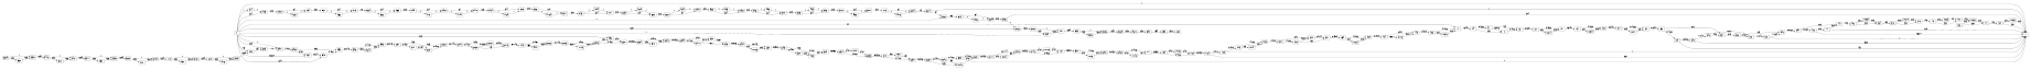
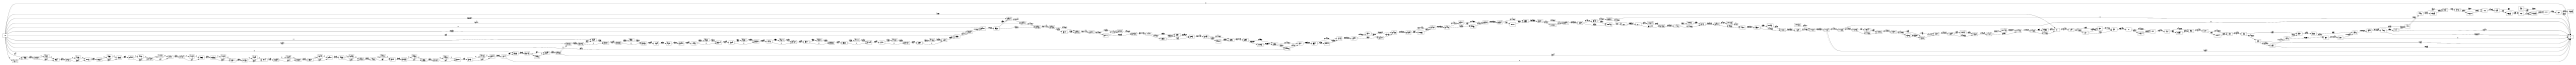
  digraph {
    rankdir=LR
    node [shape=rectangle]
    2
    29
    31
    50
    52
    80
    107
    10374
    137
    158
    10394
    311
    332
    10414
    336
    342
    357
    343
    1
    366
    346
    367
    396
    381
    399
    408
    441
    414
    498
    564
    10569
    576
    618
    10610
    648
    702
    10663
    10683
    756
    777
    780
    10685
    1985
    2030
    2054
    4637
    2081
    2113
    4668
    2364
    2385
    4688
    2409
    2430
    4708
    2472
    4749
    2484
    2505
    4769
    2556
    2577
    4789
    2753
    2774
    4809
    2839
    2860
    4829
    2880
    2901
    4849
    2935
    2982
    4895
    2986
    3007
    4915
    3035
    3056
    4935
    3180
    3201
    4955
    3273
    3294
    4975
    3314
    3668
    3675
    3699
    4998
    3963
    5185
    5203
    9549
    5221
    4614
    5233
    5258
    9590
    5269
    9610
    5290
    5293
+   5314
    9630
    5329
    5350
    9650
    5446
    5467
    9670
    5517
    5538
    9690
    5688
    5709
    9710
    5710
    5731
    9730
    5800
    5857
    9786
    5868
    5869
    5907
    5932
    5934
    5953
    5940
    5956
    5995
    9844
    6001
    6011
    6022
    6032
    6040
    6052
    6061
    6073
    6245
    6266
    9904
    6285
    6306
    10705
    6327
    9906
    6354
    6375
    9944
    6399
    6417
    6420
    6438
    6459
    6480
    10183
    6498
    6501
    9985
    6522
    6534
    6555
    10007
    6570
    6591
    10027
    6630
    6646
    10048
    6683
    6687
    6717
    6738
    10224
    6746
    6767
    10103
    6900
    6921
    10123
    6980
    7001
    10143
    7139
    7160
    10163
    7164
    7183
    7205
    7226
    10244
    7301
    7306
    7322
    7327
    7339
    7360
    10284
    7424
    7445
    10745
    7463
    10328
    0
    2 -> 29 [label=275491]
    29 -> 31 [label=274668]
    29 -> 50 [label=823]
    31 -> 50 [label=273903]
    31 -> 52 [label=765]
    50 -> 52 [label=274726]
    52 -> 80 [label=275491]
    80 -> 107 [label=274668]
    80 -> 10374 [label=823]
    107 -> 137 [label=275491]
    10374 -> 107 [label=823]
    137 -> 158 [label=274668]
    137 -> 10394 [label=823]
    158 -> 311 [label=275491]
    10394 -> 158 [label=823]
    311 -> 332 [label=274668]
    311 -> 10414 [label=823]
    332 -> 336 [label=275491]
    10414 -> 332 [label=823]
    336 -> 342 [label=274668]
    336 -> 357 [label=823]
    342 -> 343 [label=273903]
    342 -> 1 [label=765]
    357 -> 366 [label=3246]
    343 -> 1 [label=2663]
    343 -> 346 [label=271240]
    366 -> 367 [label=2423]
    366 -> 396 [label=823]
    346 -> 357 [label=2423]
    346 -> 367 [label=268817]
    367 -> 381 [label=271240]
    396 -> 399 [label=272062]
    381 -> 1 [label=1]
    381 -> 396 [label=271239]
    399 -> 408 [label=271239]
    399 -> 441 [label=823]
    408 -> 1 [label=268817]
    408 -> 414 [label=2422]
    441 -> 498 [label=1405]
    414 -> 1 [label=1840]
    414 -> 441 [label=582]
    498 -> 564 [label=582]
    498 -> 10569 [label=823]
    564 -> 576 [label=1405]
    10569 -> 564 [label=823]
    576 -> 618 [label=582]
    576 -> 10610 [label=823]
    618 -> 648 [label=1405]
    10610 -> 618 [label=823]
    648 -> 702 [label=582]
    648 -> 10663 [label=823]
    702 -> 10683 [label=1405]
    10663 -> 702 [label=823]
    10683 -> 777 [label=823]
    756 -> 10683 [label=823]
    756 -> 777 [label=582]
    777 -> 780 [label=1405]
    780 -> 1 [label=582]
    780 -> 10685 [label=823]
-   10685 -> 1 [label=823]
    1985 -> 2030 [label=325]
    2030 -> 2054 [label=324]
    2030 -> 4637 [label=1]
    2054 -> 2081 [label=325]
    4637 -> 2054 [label=1]
    2081 -> 2113 [label=324]
    2081 -> 4668 [label=1]
    2113 -> 2364 [label=325]
    4668 -> 2113 [label=1]
    2364 -> 2385 [label=324]
    2364 -> 4688 [label=1]
    2385 -> 2409 [label=325]
    4688 -> 2385 [label=1]
    2409 -> 2430 [label=324]
    2409 -> 4708 [label=1]
    2430 -> 2472 [label=324]
    2430 -> 4749 [label=1]
    4708 -> 2430 [label=1]
    2472 -> 2484 [label=325]
    4749 -> 2472 [label=1]
    2484 -> 2505 [label=324]
    2484 -> 4769 [label=1]
    2505 -> 2556 [label=325]
    4769 -> 2505 [label=1]
    2556 -> 2577 [label=324]
    2556 -> 4789 [label=1]
    2577 -> 2753 [label=325]
    4789 -> 2577 [label=1]
    2753 -> 2774 [label=324]
    2753 -> 4809 [label=1]
    2774 -> 2839 [label=325]
    4809 -> 2774 [label=1]
    2839 -> 2860 [label=324]
    2839 -> 4829 [label=1]
    2860 -> 2880 [label=325]
    4829 -> 2860 [label=1]
    2880 -> 2901 [label=324]
    2880 -> 4849 [label=1]
    2901 -> 2935 [label=325]
    4849 -> 2901 [label=1]
    2935 -> 2982 [label=324]
    2935 -> 4895 [label=1]
    2982 -> 2986 [label=325]
    4895 -> 2982 [label=1]
    2986 -> 3007 [label=324]
    2986 -> 4915 [label=1]
    3007 -> 3035 [label=325]
    4915 -> 3007 [label=1]
    3035 -> 3056 [label=324]
    3035 -> 4935 [label=1]
    3056 -> 3180 [label=325]
    4935 -> 3056 [label=1]
    3180 -> 3201 [label=324]
    3180 -> 4955 [label=1]
    3201 -> 3273 [label=325]
    4955 -> 3201 [label=1]
    3273 -> 3294 [label=324]
    3273 -> 4975 [label=1]
    3294 -> 3314 [label=325]
    4975 -> 3294 [label=1]
    3314 -> 1 [label=1]
    3314 -> 3668 [label=324]
    3668 -> 3675 [label=325]
    3675 -> 3699 [label=324]
    3675 -> 4998 [label=1]
    3699 -> 3963 [label=325]
    4998 -> 3699 [label=1]
    3963 -> 1 [label=324]
    3963 -> 5185 [label=1]
    5185 -> 5203 [label=7658]
    5203 -> 9549 [label=7657]
    5203 -> 5221 [label=1]
    9549 -> 5221 [label=7658]
    5221 -> 5233 [label=7659]
    4614 -> 1985 [label=1]
    5233 -> 5258 [label=1]
    5233 -> 9590 [label=7658]
    5258 -> 5269 [label=7659]
    9590 -> 5258 [label=7658]
    5269 -> 9610 [label=7658]
    9610 -> 5290 [label=7658]
    5290 -> 5293 [label=7659]
+   5293 -> 5314 [label=1]
    5293 -> 9630 [label=7658]
+   5314 -> 5329 [label=7659]
+   9630 -> 5314 [label=7658]
    5329 -> 5350 [label=1]
    5329 -> 9650 [label=7658]
    5350 -> 5446 [label=7659]
    9650 -> 5350 [label=7658]
    5446 -> 5467 [label=1]
    5446 -> 9670 [label=7658]
    5467 -> 5517 [label=7659]
    9670 -> 5467 [label=7658]
    5517 -> 5538 [label=1]
    5517 -> 9690 [label=7658]
    5538 -> 5688 [label=7659]
    9690 -> 5538 [label=7658]
    5688 -> 5709 [label=1]
    5688 -> 9710 [label=7658]
    5709 -> 5710 [label=7659]
    9710 -> 5709 [label=7658]
    5710 -> 5731 [label=1]
    5710 -> 9730 [label=7658]
    5731 -> 5800 [label=7659]
    9730 -> 5731 [label=7658]
    5800 -> 5857 [label=1]
    5800 -> 9786 [label=7658]
    5857 -> 5868 [label=7659]
    9786 -> 5857 [label=7658]
    5868 -> 5869 [label=8424]
    5869 -> 5907 [label=11087]
    5907 -> 5932 [label=11088]
    5932 -> 5934 [label=3430]
    5932 -> 5953 [label=7658]
    5934 -> 5940 [label=272247]
    5953 -> 5956 [label=281745]
    5940 -> 5953 [label=274087]
    5956 -> 5995 [label=274087]
    5956 -> 9844 [label=7658]
    5995 -> 6001 [label=281745]
    9844 -> 5995 [label=7658]
    6001 -> 6011 [label=274087]
    6001 -> 6022 [label=7658]
    6011 -> 6022 [label=271424]
    6011 -> 6032 [label=2663]
    6022 -> 6032 [label=279082]
    6032 -> 6040 [label=281745]
    6040 -> 6052 [label=274087]
    6040 -> 6061 [label=7658]
    6052 -> 6061 [label=273322]
    6052 -> 6073 [label=765]
    6061 -> 6073 [label=280980]
    6073 -> 6245 [label=281745]
    6245 -> 6266 [label=274087]
    6245 -> 9904 [label=7658]
    6266 -> 6285 [label=281745]
    9904 -> 6266 [label=7658]
    6285 -> 6306 [label=12928]
    6285 -> 10705 [label=268817]
    6306 -> 6327 [label=274087]
    6306 -> 9906 [label=7658]
    10705 -> 6306 [label=268817]
    6327 -> 6354 [label=282568]
    9906 -> 6327 [label=8481]
    6354 -> 6375 [label=274910]
    6354 -> 9944 [label=7658]
    6375 -> 6399 [label=282568]
    9944 -> 6375 [label=7658]
    6399 -> 6417 [label=274087]
    6399 -> 6420 [label=8481]
    6417 -> 6420 [label=5270]
    6417 -> 6438 [label=268817]
    6420 -> 6438 [label=13751]
    6438 -> 6459 [label=282568]
    6459 -> 6480 [label=281745]
    6459 -> 10183 [label=823]
    6480 -> 6498 [label=282568]
    10183 -> 6480 [label=823]
    6498 -> 6501 [label=274910]
    6498 -> 9985 [label=7658]
    6501 -> 9985 [label=823]
    6501 -> 6522 [label=274087]
    9985 -> 6522 [label=8481]
    6522 -> 6534 [label=282568]
    6534 -> 6555 [label=274087]
    6534 -> 10007 [label=8481]
    6555 -> 6570 [label=282568]
    10007 -> 6555 [label=8481]
    6570 -> 6591 [label=274087]
    6570 -> 10027 [label=8481]
    6591 -> 6630 [label=282568]
    10027 -> 6591 [label=8481]
    6630 -> 6646 [label=274910]
    6630 -> 10048 [label=7658]
    6646 -> 10048 [label=823]
    6646 -> 6683 [label=274087]
    10048 -> 6687 [label=8481]
    6683 -> 1 [label=1]
    6683 -> 6687 [label=274086]
    6687 -> 6717 [label=282567]
    6717 -> 6738 [label=281744]
    6717 -> 10224 [label=823]
    6738 -> 6746 [label=282567]
    10224 -> 6738 [label=823]
    6746 -> 6767 [label=274086]
    6746 -> 10103 [label=8481]
    6767 -> 6900 [label=282567]
    10103 -> 6767 [label=8481]
    6900 -> 6921 [label=274086]
    6900 -> 10123 [label=8481]
    6921 -> 6980 [label=282567]
    10123 -> 6921 [label=8481]
    6980 -> 7001 [label=274086]
    6980 -> 10143 [label=8481]
    7001 -> 7139 [label=282567]
    10143 -> 7001 [label=8481]
    7139 -> 7160 [label=274086]
-   7139 -> 10163 [label=8481]
    7160 -> 7164 [label=282567]
    10163 -> 7160 [label=8481]
    7164 -> 1 [label=7657]
    7164 -> 7183 [label=274910]
    7183 -> 1 [label=1]
    7183 -> 7205 [label=274909]
    7205 -> 7226 [label=274086]
    7205 -> 10244 [label=823]
    7226 -> 7301 [label=274909]
    10244 -> 7226 [label=823]
    7301 -> 7306 [label=274086]
    7301 -> 7322 [label=823]
    7306 -> 7322 [label=273321]
    7306 -> 7327 [label=765]
    7322 -> 7327 [label=274144]
    7327 -> 7339 [label=274909]
    7339 -> 7360 [label=274086]
    7339 -> 10284 [label=823]
    7360 -> 7424 [label=274909]
    10284 -> 7360 [label=823]
    7424 -> 7445 [label=6092]
    7424 -> 10745 [label=268817]
    7445 -> 7463 [label=274909]
    10745 -> 7445 [label=268817]
    7463 -> 2 [label=274086]
    7463 -> 10328 [label=823]
    10328 -> 2 [label=823]
    0 -> 2 [label=582]
    0 -> 1 [label=1]
    0 -> 1985 [label=324]
    0 -> 3668 [label=1]
    0 -> 5185 [label=7657]
    0 -> 9549 [label=1]
    0 -> 4614 [label=1]
    0 -> 5868 [label=765]
    0 -> 5869 [label=2663]
    0 -> 5907 [label=1]
    0 -> 5934 [label=268817]
    0 -> 5940 [label=1840]
    0 -> 9906 [label=823]
  }
